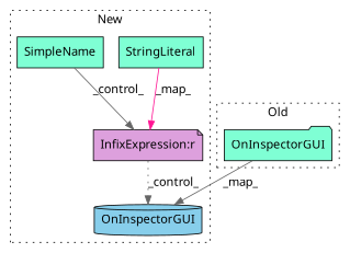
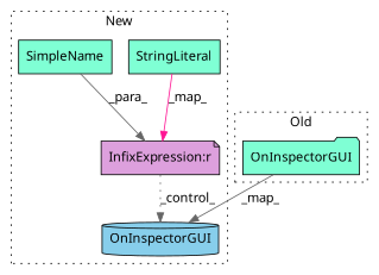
  digraph {
    fontname="Noto Sans"
    node [a=32 fillcolor=aquamarine fontname="Noto Sans" l=16 shape=box style=filled]
    edge [color=gray40 fontname="Noto Sans" style=solid]
    n1 [fillcolor=skyblue label=OnInspectorGUI s=3247 shape=cylinder]
    n2 [a=27 fillcolor=plum l=4 label="InfixExpression:r" s=2467 shape=note]
    n3 [a=45 l=4 label=StringLiteral s=2471]
    n4 [a=42 l=19 label=SimpleName s=2448]
    n5 [label=OnInspectorGUI s=2449 shape=folder]
    subgraph cluster_1 {
      label=New
      style=dotted
      n1
      n2
      n3
      n4
    }
    subgraph cluster_2 {
      label=Old
      style=dotted
      n5
    }
    n2 -> n1 [label=_control_ style=dotted]
    n3 -> n2 [color=deeppink label=_map_]
-   n4 -> n2 [label=_control_]
+   n4 -> n2 [label=_para_]
    n5 -> n1 [label=_map_]
  }
